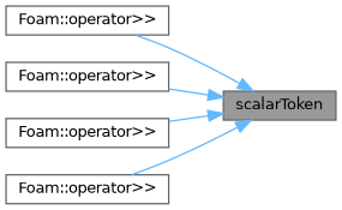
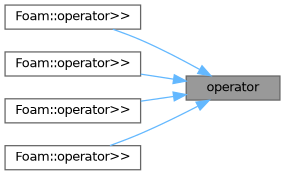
  digraph {
    rankdir=RL
    node [color=grey40 fillcolor=white fontname=Helvetica fontsize=10 shape=box style=filled]
    edge [color=steelblue1 dir=back fontname=Helvetica fontsize=10 labelfontname=Helvetica labelfontsize=10 style=solid]
-   n1 [color=gray40 fillcolor=grey60 fontcolor=black height=0.2 label=scalarToken width=0.4]
+   n1 [color=gray40 fillcolor=grey60 fontcolor=black height=0.2 label=operator width=0.4]
    n2 [height=0.2 label="Foam::operator\>\>" width=0.4]
    n3 [height=0.2 label="Foam::operator\>\>" width=0.4]
    n4 [height=0.2 label="Foam::operator\>\>" width=0.4]
    n5 [height=0.2 label="Foam::operator\>\>" width=0.4]
    n1 -> n2
    n1 -> n3
    n1 -> n4
    n1 -> n5
  }
